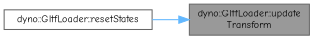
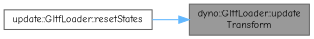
  digraph {
    rankdir=RL
    fontname="Comic Neue"
    node [fontname="Comic Neue" fontsize=10 shape=box style=filled]
    n1 [color=gray40 fillcolor=grey60 fontcolor=black height=0.2 label="dyno::GltfLoader::update\lTransform" width=0.4]
-   n2 [color=grey40 fillcolor=white height=0.2 label="dyno::GltfLoader::resetStates" width=0.4]
+   n2 [color=grey40 fillcolor=white height=0.2 label="update::GltfLoader::resetStates" width=0.4]
    n1 -> n2 [color=steelblue1 dir=back fontname="Comic Neue" fontsize=10 labelfontname=Helvetica labelfontsize=10 style=solid]
  }
